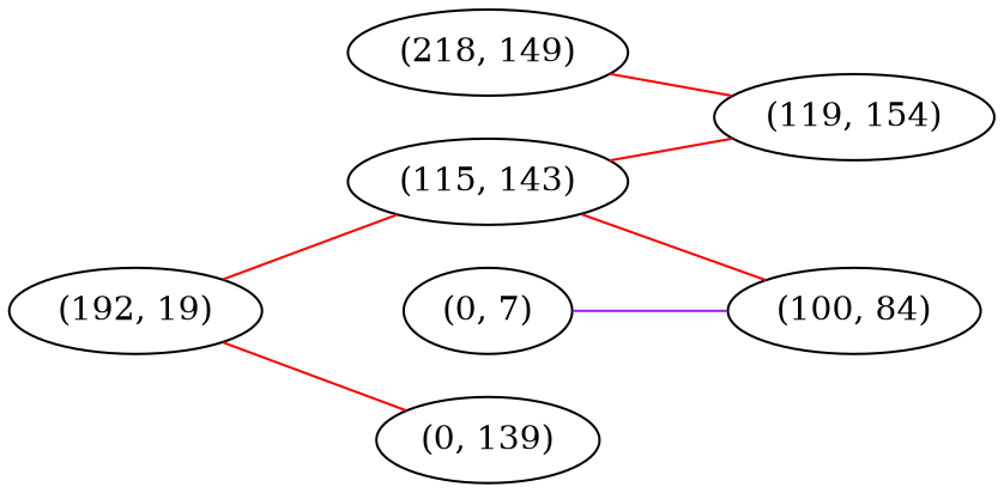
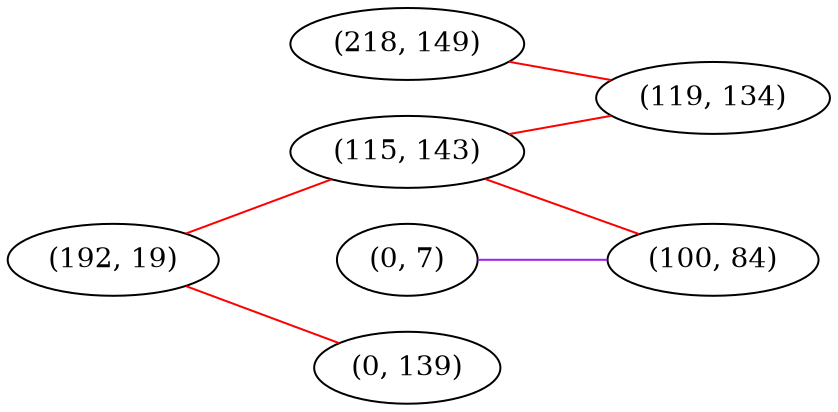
  graph {
    rankdir=LR
    edge [color=red weight=1]
    "(218, 149)"
-   "(119, 154)"
+   "(119, 154)" [label="(119, 134)"]
    n3 [label="(0, 7)"]
    "(100, 84)"
    "(192, 19)"
    "(115, 143)"
    n7 [label="(0, 139)"]
    "(218, 149)" -- "(119, 154)"
    n3 -- "(100, 84)" [color=purple weight=4]
    "(192, 19)" -- "(115, 143)"
    "(192, 19)" -- n7
    "(115, 143)" -- "(119, 154)"
    "(115, 143)" -- "(100, 84)"
  }
